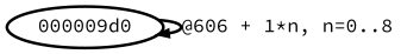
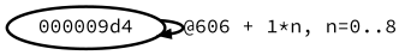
  digraph {
    fontname="Source Code Pro"
-   "000009d4" [fontsize=20 penwidth=3 shape=oval style=rounded fontname="Source Code Pro" label="000009d0"]
+   "000009d4" [fontsize=20 penwidth=3 shape=oval style=rounded fontname="Source Code Pro"]
    "000009d4" -> "000009d4" [arrowsize=1 color=black fontsize=20 label="@606 + 1*n, n=0..8" penwidth=3 style=bold fontname="Source Code Pro"]
  }
